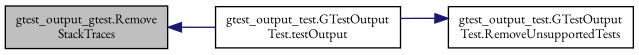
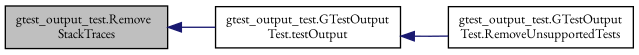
  digraph {
    fontname="EB Garamond"
    rankdir=LR
    node [color=black fillcolor=white fontname="EB Garamond" fontsize=10 shape=record style=filled]
    edge [color=midnightblue dir=back fontname="EB Garamond" fontsize=10 labelfontname=Helvetica labelfontsize=10 style=solid]
-   n1 [fillcolor=grey75 fontcolor=black height=0.2 label="gtest_output_gtest.Remove\lStackTraces" width=0.4]
+   n1 [fillcolor=grey75 fontcolor=black height=0.2 label="gtest_output_test.Remove\lStackTraces" width=0.4]
    n2 [height=0.2 label="gtest_output_test.GTestOutput\lTest.testOutput" width=0.4]
    n3 [height=0.2 label="gtest_output_test.GTestOutput\lTest.RemoveUnsupportedTests" width=0.4]
    n1 -> n2
-   n3 -> n2
+   n2 -> n3
  }
